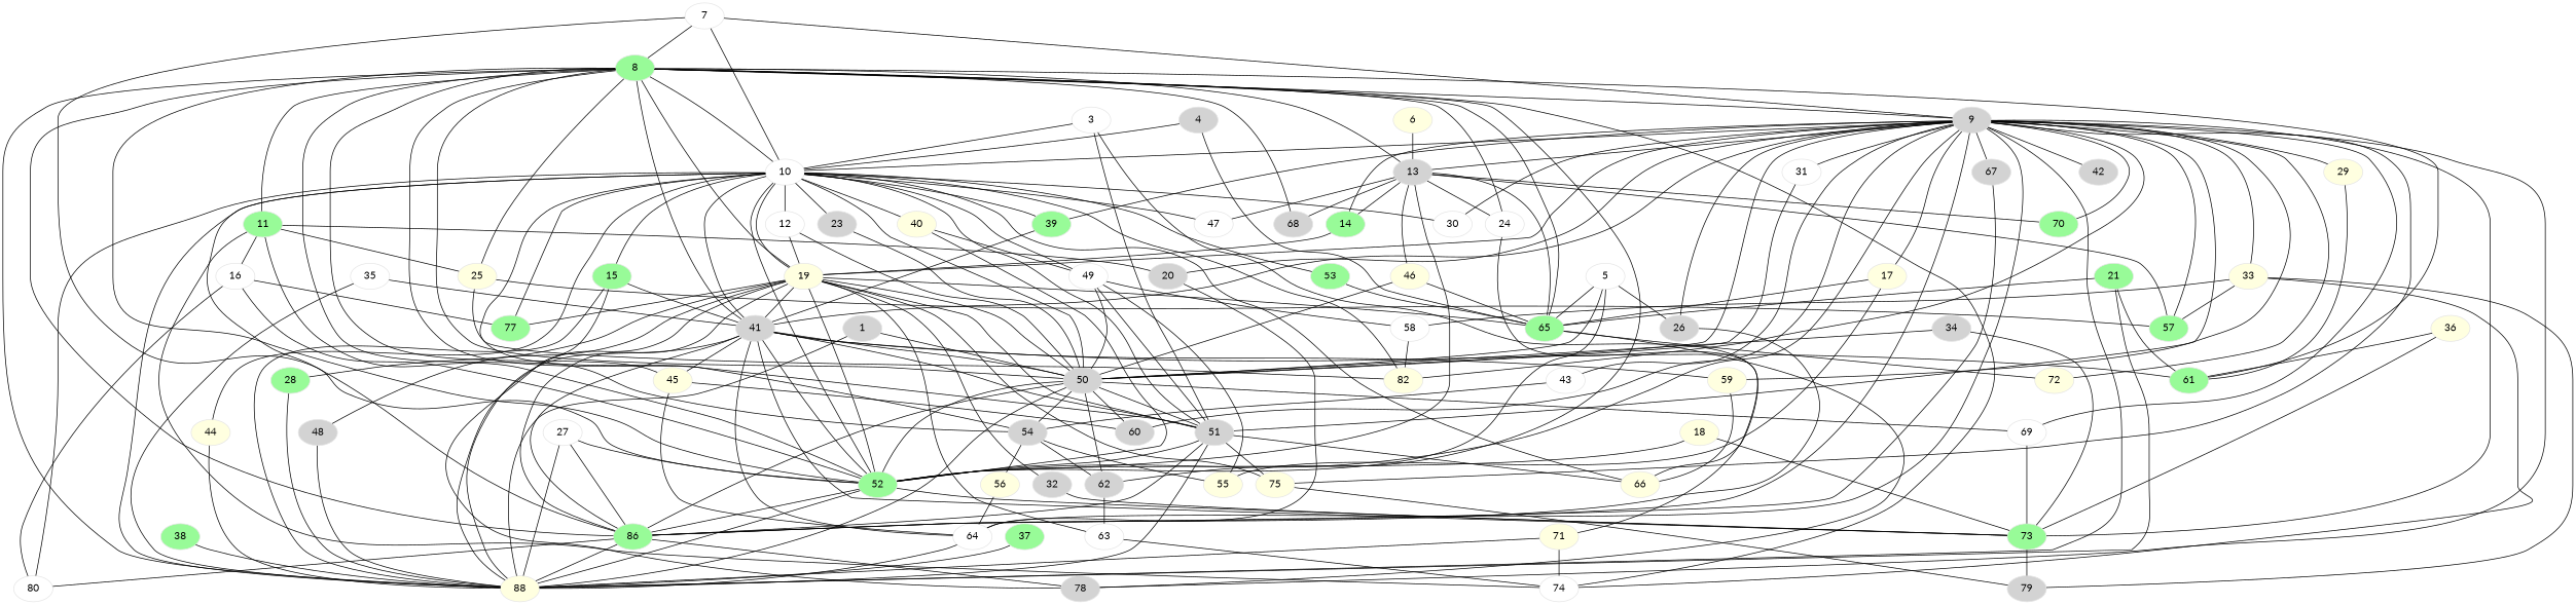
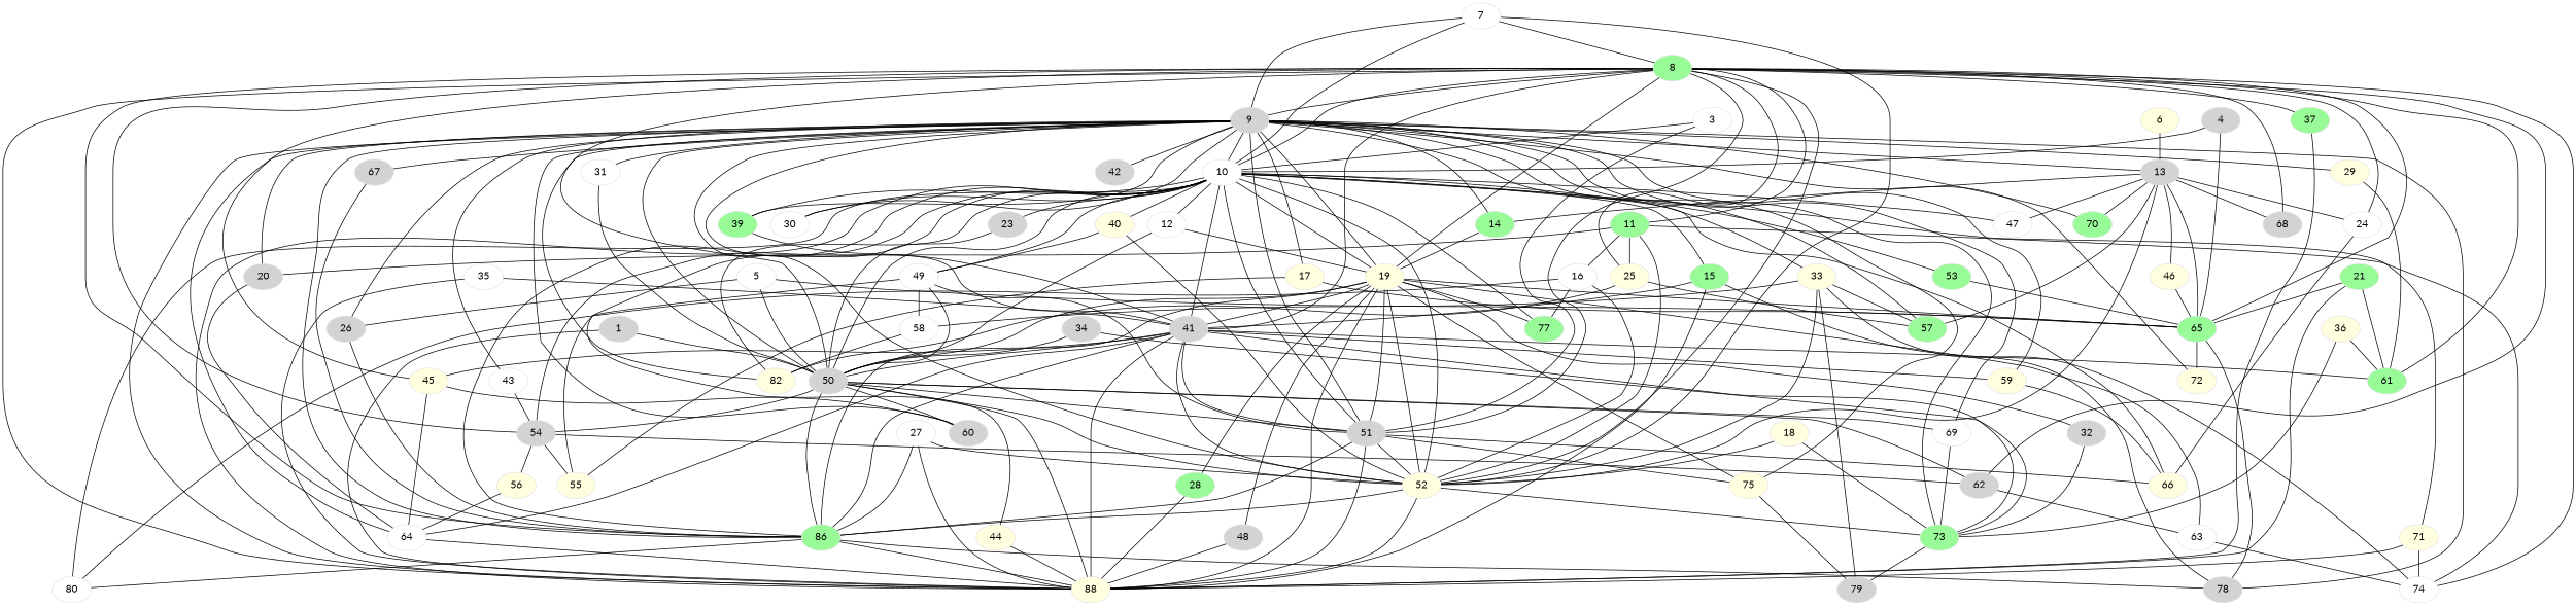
  graph {
    fontname=Lato
    node [color=gray90 fillcolor=lightgrey fontname=Lato style=filled]
    edge [fontname=Lato weight=1.0]
    1
    50
    n3 [fillcolor=lightyellow label=88]
    51
-   52 [fillcolor=palegreen]
+   52 [fillcolor=lightyellow]
    54
    62
    n8 [fillcolor=palegreen label=86]
    60
    69 [fillcolor=white]
    75 [fillcolor=lightyellow]
    66 [fillcolor=lightyellow]
    73 [fillcolor=palegreen]
    79
    3 [fillcolor=white]
    10 [fillcolor=white]
    19 [fillcolor=lightyellow]
    41
    30 [fillcolor=white]
    39 [fillcolor=palegreen]
    82 [fillcolor=lightyellow]
    12 [fillcolor=white]
    15 [fillcolor=palegreen]
    23
    40 [fillcolor=lightyellow]
    44 [fillcolor=lightyellow]
    47 [fillcolor=white]
    49 [fillcolor=white]
    53 [fillcolor=palegreen]
    71 [fillcolor=lightyellow]
    77 [fillcolor=palegreen]
    80 [fillcolor=white]
    4
    65 [fillcolor=palegreen]
    72 [fillcolor=lightyellow]
    78
    5 [fillcolor=white]
    26
    6 [fillcolor=lightyellow]
    13
    24 [fillcolor=white]
    68
    14 [fillcolor=palegreen]
    57 [fillcolor=palegreen]
    70 [fillcolor=palegreen]
    46 [fillcolor=lightyellow]
    7 [fillcolor=white]
    8 [fillcolor=palegreen]
    9
    11 [fillcolor=palegreen]
    25 [fillcolor=lightyellow]
    37 [fillcolor=palegreen]
    45 [fillcolor=lightyellow]
    61 [fillcolor=palegreen]
    74 [fillcolor=white]
    17 [fillcolor=lightyellow]
    20
    29 [fillcolor=lightyellow]
    31 [fillcolor=white]
    33 [fillcolor=lightyellow]
    42
    43 [fillcolor=white]
    59 [fillcolor=lightyellow]
    64 [fillcolor=white]
    67
    16 [fillcolor=white]
    28 [fillcolor=palegreen]
    32
    48
    63 [fillcolor=white]
    55 [fillcolor=lightyellow]
    56 [fillcolor=lightyellow]
    58 [fillcolor=white]
    18 [fillcolor=lightyellow]
    21 [fillcolor=palegreen]
    27 [fillcolor=white]
    34
    35 [fillcolor=white]
    36 [fillcolor=lightyellow]
-   38 [fillcolor=palegreen]
    1 -- 50
    1 -- n3
    50 -- n3
    50 -- 51
    50 -- 52 [weight=2.0]
    50 -- 54
    50 -- 62
    50 -- n8
    50 -- 60
    50 -- 69
    51 -- n3
    51 -- 52
    51 -- n8 [weight=2.0]
    51 -- 75
    51 -- 66
    52 -- n3 [weight=2.0]
    52 -- n8
    52 -- 73
    54 -- 62
    54 -- 55
    54 -- 56
    62 -- 63
    n8 -- n3
    n8 -- 80
    n8 -- 78
    69 -- 73
    75 -- 79
    73 -- 79
    3 -- 51
    3 -- 10
    10 -- 50
    10 -- n3
    10 -- 51
    10 -- 52
    10 -- 54
    10 -- n8
    10 -- 66
    10 -- 19 [weight=2.0]
    10 -- 41 [weight=2.0]
    10 -- 30
    10 -- 39
    10 -- 82
    10 -- 12
    10 -- 15
    10 -- 23
    10 -- 40
    10 -- 44
    10 -- 47
    10 -- 49
    10 -- 53
-   3 -- 71
+   10 -- 71
    10 -- 77
    10 -- 80
    19 -- 50
    19 -- n3
    19 -- 51
    19 -- 52
    19 -- n8
    19 -- 75
    19 -- 41
    19 -- 77
    19 -- 65 [weight=2.0]
    19 -- 28
    19 -- 32
    19 -- 48
    19 -- 63
    41 -- 50
    41 -- n3
    41 -- 51
    41 -- 52
    41 -- n8
    41 -- 73
    41 -- 45
    41 -- 61 [weight=3.0]
    41 -- 59
    41 -- 64
    39 -- 41
    12 -- 50
    12 -- 19
    15 -- n3
    15 -- 41
    15 -- 78
    23 -- 50
    40 -- 52
    40 -- 49
    44 -- n3
    49 -- 50
    49 -- 51
    49 -- 55
    49 -- 58
    53 -- 65
    71 -- n3
    71 -- 74
    4 -- 10
    4 -- 65
    65 -- 72
    65 -- 78
    5 -- 50
    5 -- 65
    5 -- 26
    26 -- n8
    6 -- 13
    13 -- 52 [weight=2.0]
    13 -- 47
    13 -- 65
    13 -- 24
    13 -- 68
    13 -- 14
    13 -- 57
    13 -- 70
    13 -- 46
    24 -- 66
    14 -- 19
-   46 -- 50
    46 -- 65
    7 -- 52
    7 -- 10
    7 -- 8
    7 -- 9
    8 -- 50 [weight=3.0]
    8 -- n3
    8 -- 51
    8 -- 52
    8 -- 54
    8 -- 62
    8 -- n8
    8 -- 10
    8 -- 19
    8 -- 41
    8 -- 65
    8 -- 24
    8 -- 68
    8 -- 9
    8 -- 11
    8 -- 25
-   8 -- 13
+   8 -- 37
    8 -- 45
    8 -- 61
    8 -- 74
    9 -- 50
    9 -- n3
    9 -- 51 [weight=2.0]
    9 -- 52 [weight=2.0]
    9 -- n8
    9 -- 60
    9 -- 69
    9 -- 75
    9 -- 73
    9 -- 10
    9 -- 19
    9 -- 41
    9 -- 30
    9 -- 39
    9 -- 82
    9 -- 72
    9 -- 78
    9 -- 26
    9 -- 13
    9 -- 14
    9 -- 57
    9 -- 70
    9 -- 17
    9 -- 20
    9 -- 29
    9 -- 31
    9 -- 33 [weight=2.0]
    9 -- 42
    9 -- 43
    9 -- 59 [weight=2.0]
    9 -- 64
    9 -- 67
    11 -- 52 [weight=2.0]
    11 -- 25
    11 -- 74
    11 -- 20
    11 -- 16
    25 -- 82
    25 -- 57
    37 -- n3
    45 -- 60
    45 -- 64
    17 -- 65
    17 -- 55
    20 -- 64
    29 -- 61
    31 -- 50
-   5 -- 52
+   33 -- 52
    33 -- 79
    33 -- 57
    33 -- 74
    33 -- 58
    43 -- 54
    59 -- 66
    64 -- n3
    67 -- n8
    16 -- 52
    16 -- 77
    16 -- 80
    28 -- n3
    32 -- 73
    48 -- n3
    63 -- 74
    56 -- 64
    58 -- 82
    18 -- 52
    18 -- 73
    21 -- n3
    21 -- 65
    21 -- 61
    27 -- n3
    27 -- 52
    27 -- n8
    34 -- 50
    34 -- 73
    35 -- n3
    35 -- 41
    36 -- 73
    36 -- 61
-   38 -- n3
  }
